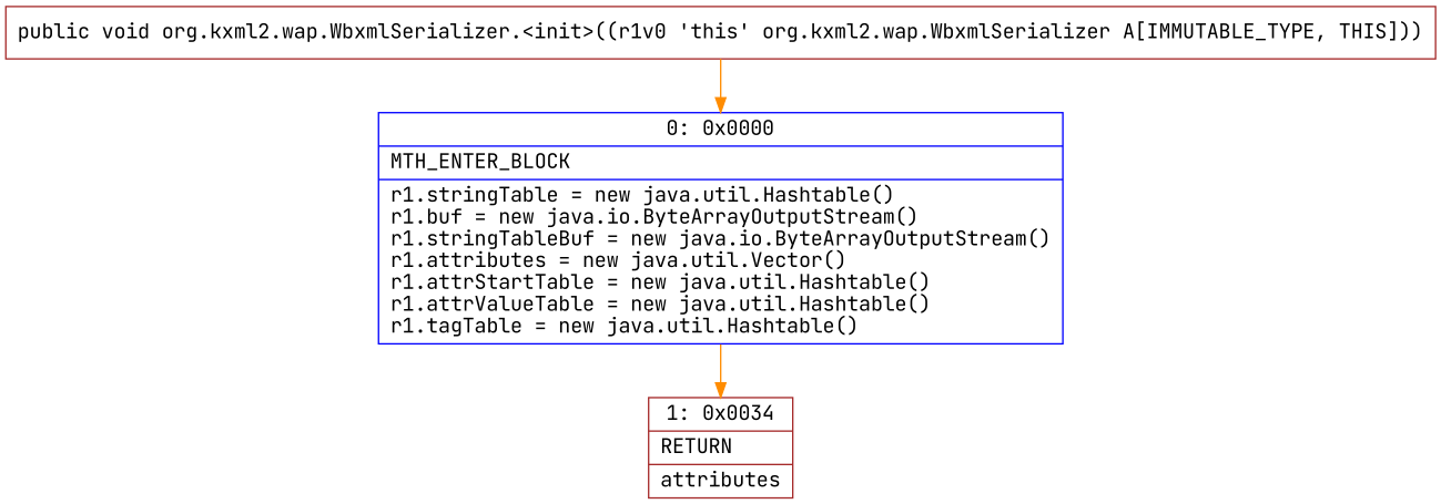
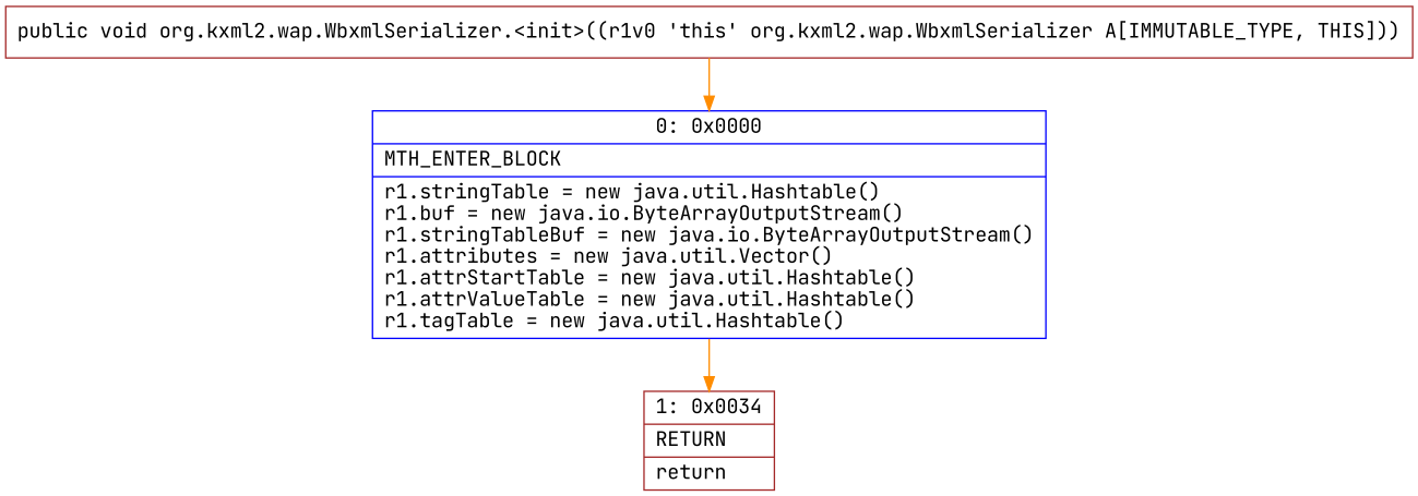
  digraph {
    fontname="JetBrains Mono"
    node [shape=record color=brown fontname="JetBrains Mono"]
    edge [color=darkorange style=solid fontname="JetBrains Mono"]
    n1 [label="{0\:\ 0x0000|MTH_ENTER_BLOCK\l|r1.stringTable = new java.util.Hashtable()\lr1.buf = new java.io.ByteArrayOutputStream()\lr1.stringTableBuf = new java.io.ByteArrayOutputStream()\lr1.attributes = new java.util.Vector()\lr1.attrStartTable = new java.util.Hashtable()\lr1.attrValueTable = new java.util.Hashtable()\lr1.tagTable = new java.util.Hashtable()\l}" color=blue]
-   n2 [label="{1\:\ 0x0034|RETURN\l|attributes\l}"]
+   n2 [label="{1\:\ 0x0034|RETURN\l|return\l}"]
    n3 [label="{public void org.kxml2.wap.WbxmlSerializer.\<init\>((r1v0 'this' org.kxml2.wap.WbxmlSerializer A[IMMUTABLE_TYPE, THIS])) }"]
    n1 -> n2
    n3 -> n1
  }
